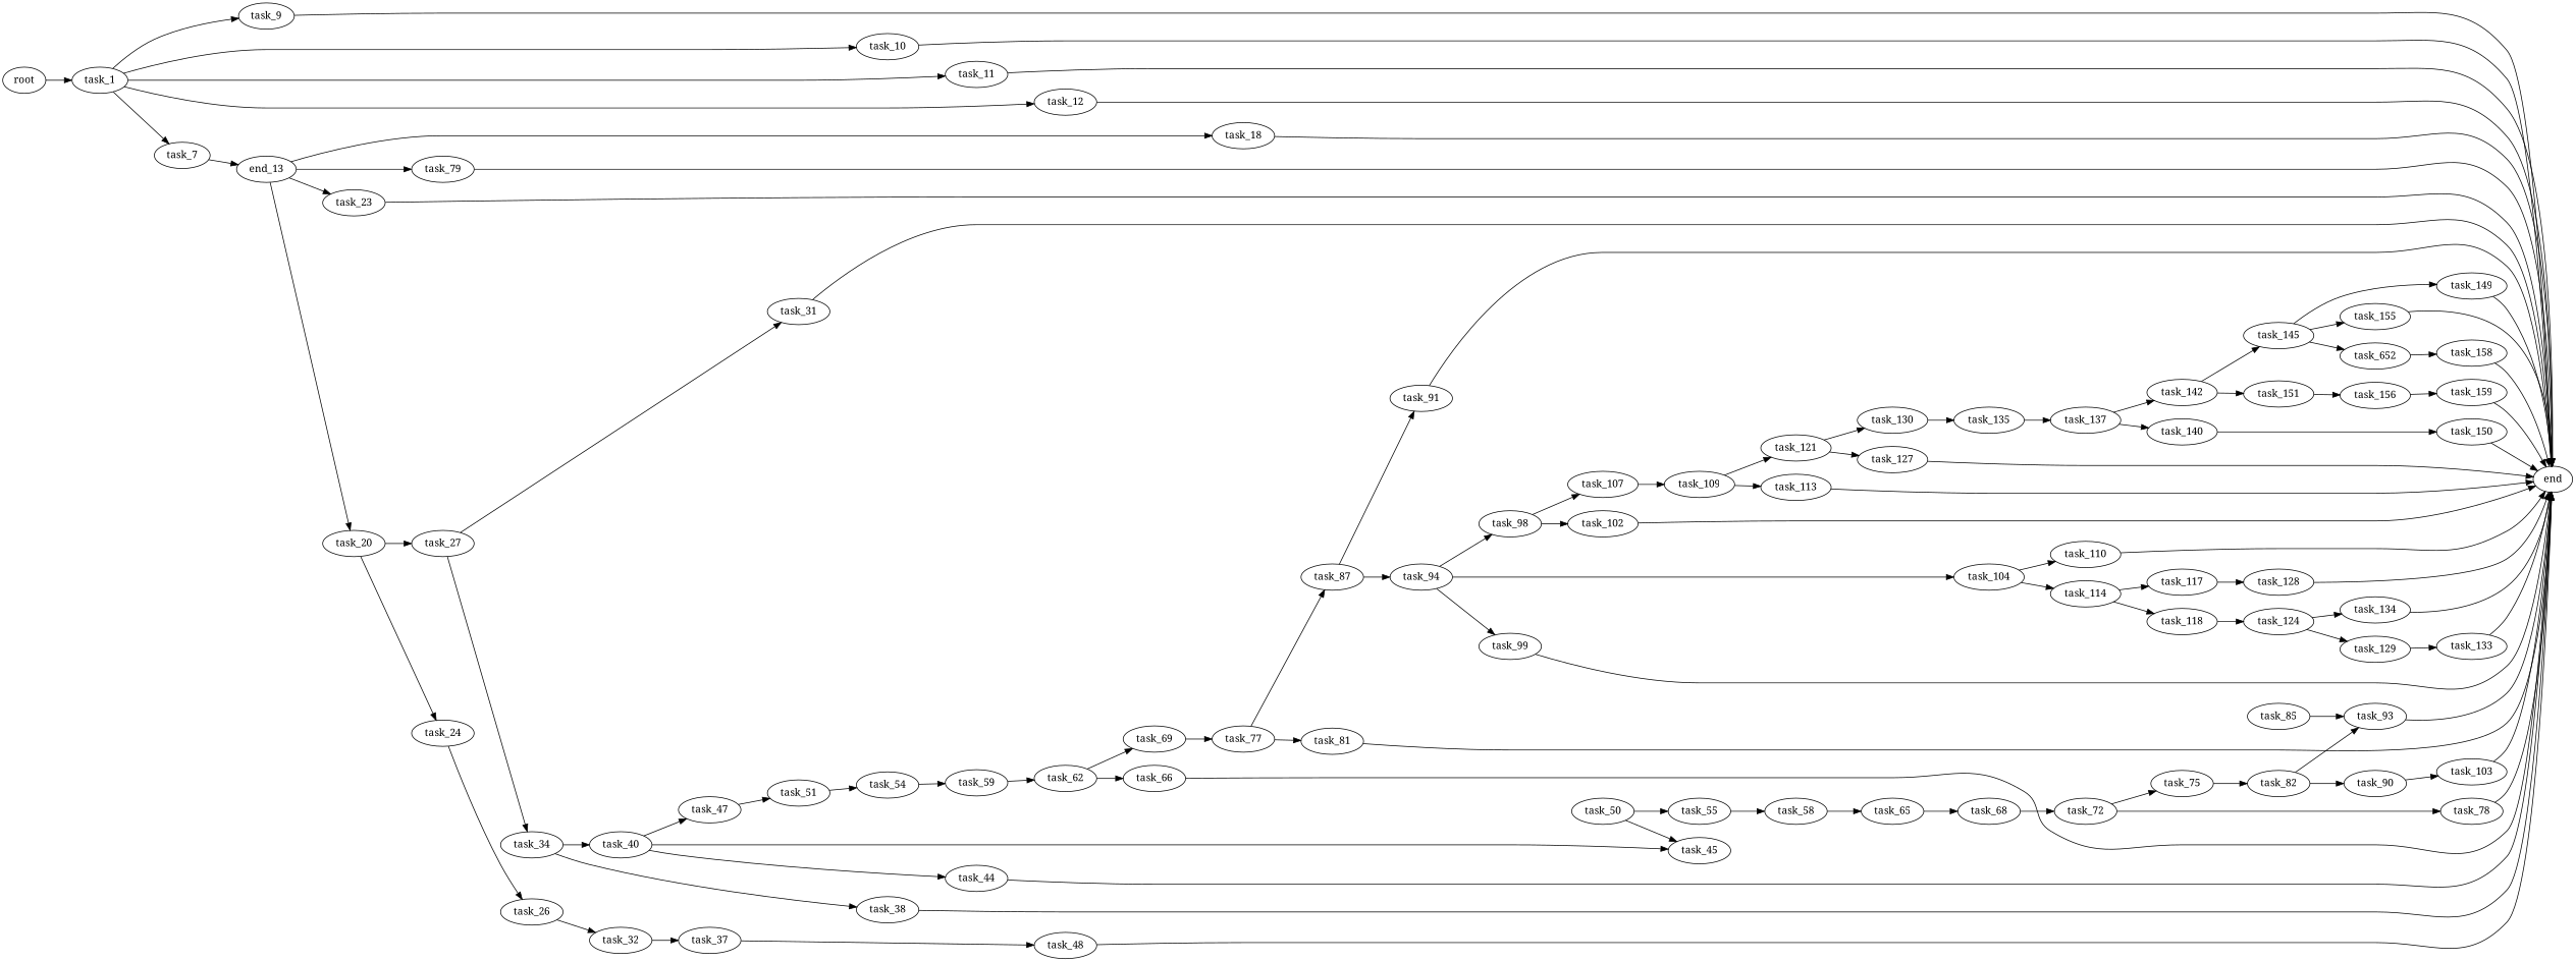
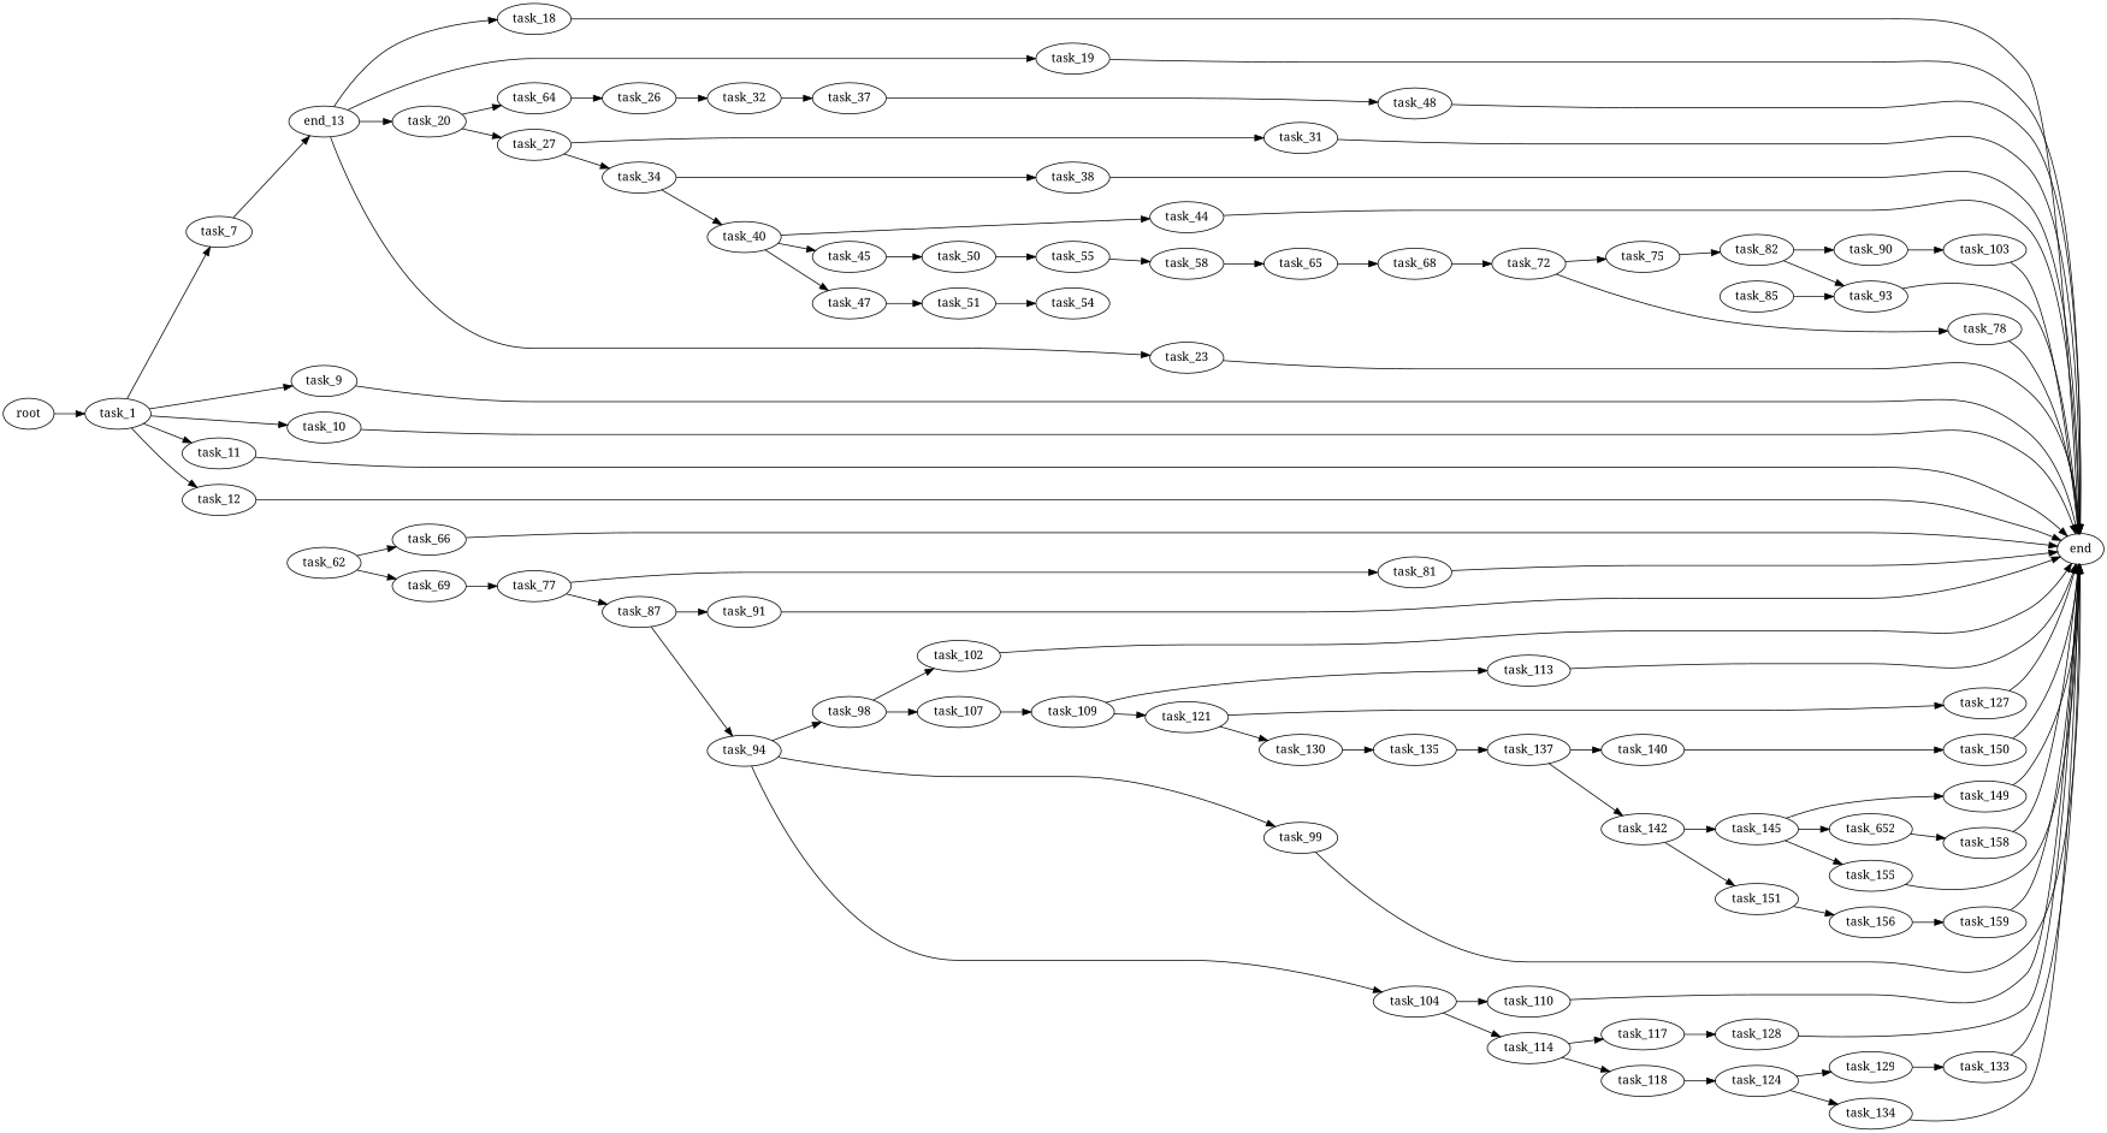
  digraph {
    fontname="Noto Serif"
    rankdir=LR
    node [fontname="Noto Serif"]
    edge [fontname="Noto Serif"]
    root
    task_1
    task_7
    task_9
    task_10
    task_11
    task_12
    n8 [label=end_13]
    end
    task_18
-   task_19 [label=task_79]
+   task_19
    task_20
    task_23
-   task_24
+   task_24 [label=task_64]
    task_27
    task_26
    task_31
    task_34
    task_32
    task_38
    task_40
    task_37
    task_48
    task_44
    task_45
    task_47
    task_50
    task_51
    task_55
    task_54
    task_58
-   task_59
    task_65
    task_62
    task_66
    task_69
    task_68
    task_72
    task_77
    task_81
    task_87
    task_75
    task_78
    task_82
    task_91
    task_94
    task_90
    task_93
    task_85
    task_103
    task_98
    task_99
    task_104
    task_102
    task_107
    task_110
    task_114
    task_109
    task_117
    task_118
    task_113
    task_121
    task_128
    task_124
    task_127
    task_130
    task_135
    task_129
    task_134
    task_133
    task_137
    task_140
    task_142
    task_150
    task_145
    task_151
    task_149
    n78 [label=task_652]
    task_155
    task_156
    task_158
    task_159
    root -> task_1
    task_1 -> task_7
    task_1 -> task_9
    task_1 -> task_10
    task_1 -> task_11
    task_1 -> task_12
    task_7 -> n8
    task_9 -> end
    task_10 -> end
    task_11 -> end
    task_12 -> end
    n8 -> task_18
    n8 -> task_19
    n8 -> task_20
    n8 -> task_23
    task_18 -> end
    task_19 -> end
    task_20 -> task_24
    task_20 -> task_27
    task_23 -> end
    task_24 -> task_26
    task_27 -> task_31
    task_27 -> task_34
    task_26 -> task_32
    task_31 -> end
    task_34 -> task_38
    task_34 -> task_40
    task_32 -> task_37
    task_38 -> end
    task_40 -> task_44
    task_40 -> task_45
    task_40 -> task_47
    task_37 -> task_48
    task_48 -> end
    task_44 -> end
-   task_50 -> task_45
+   task_45 -> task_50
    task_47 -> task_51
    task_50 -> task_55
    task_51 -> task_54
    task_55 -> task_58
-   task_54 -> task_59
    task_58 -> task_65
-   task_59 -> task_62
    task_65 -> task_68
    task_62 -> task_66
    task_62 -> task_69
    task_66 -> end
    task_69 -> task_77
    task_68 -> task_72
    task_72 -> task_75
    task_72 -> task_78
    task_77 -> task_81
    task_77 -> task_87
    task_81 -> end
    task_87 -> task_91
    task_87 -> task_94
    task_75 -> task_82
    task_78 -> end
    task_82 -> task_90
    task_82 -> task_93
    task_91 -> end
    task_94 -> task_98
    task_94 -> task_99
    task_94 -> task_104
    task_90 -> task_103
    task_93 -> end
    task_85 -> task_93
    task_103 -> end
    task_98 -> task_102
    task_98 -> task_107
    task_99 -> end
    task_104 -> task_110
    task_104 -> task_114
    task_102 -> end
    task_107 -> task_109
    task_110 -> end
    task_114 -> task_117
    task_114 -> task_118
    task_109 -> task_113
    task_109 -> task_121
    task_117 -> task_128
    task_118 -> task_124
    task_113 -> end
    task_121 -> task_127
    task_121 -> task_130
    task_128 -> end
    task_124 -> task_129
    task_124 -> task_134
    task_127 -> end
    task_130 -> task_135
    task_135 -> task_137
    task_129 -> task_133
    task_134 -> end
    task_133 -> end
    task_137 -> task_140
    task_137 -> task_142
    task_140 -> task_150
    task_142 -> task_145
    task_142 -> task_151
    task_150 -> end
    task_145 -> task_149
    task_145 -> n78
    task_145 -> task_155
    task_151 -> task_156
    task_149 -> end
    n78 -> task_158
    task_155 -> end
    task_156 -> task_159
    task_158 -> end
    task_159 -> end
  }
